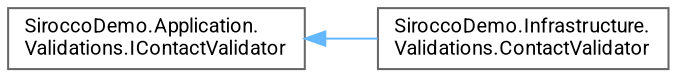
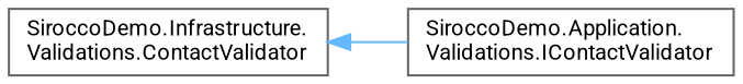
  digraph {
    rankdir=LR
    fontname=Roboto
    node [color=grey40 fillcolor=white fontname=Roboto fontsize=10 shape=box style=filled]
    n1 [height=0.2 label="SiroccoDemo.Application.\lValidations.IContactValidator" width=0.4]
    n2 [height=0.2 label="SiroccoDemo.Infrastructure.\lValidations.ContactValidator" width=0.4]
-   n1 -> n2 [color=steelblue1 dir=back fontname=Roboto fontsize=10 labelfontname=Helvetica labelfontsize=10 style=solid]
+   n2 -> n1 [color=steelblue1 dir=back fontname=Roboto fontsize=10 labelfontname=Helvetica labelfontsize=10 style=solid]
  }
